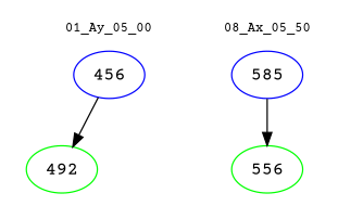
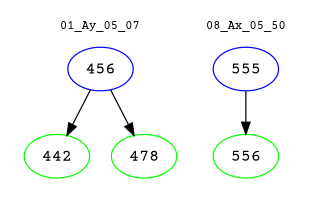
  digraph {
    fontname="Courier Prime"
    node [color=green fontname="Courier Prime"]
    edge [color=black fontname="Courier Prime"]
    n1 [color=blue label=456]
-   n2 [label=492]
-   n4 [color=blue label=585]
+   n2 [label=442]
+   n3 [label=478]
+   n4 [color=blue label=555]
    n5 [label=556]
    subgraph cluster_1 {
      color=white
      fontsize=10
-     label="01_Ay_05_00"
+     label="01_Ay_05_07"
      n1
      n2
+     n3
    }
    subgraph cluster_2 {
      color=white
      fontsize=10
      label="08_Ax_05_50"
      n4
      n5
    }
    n1 -> n2
+   n1 -> n3
    n4 -> n5
  }
